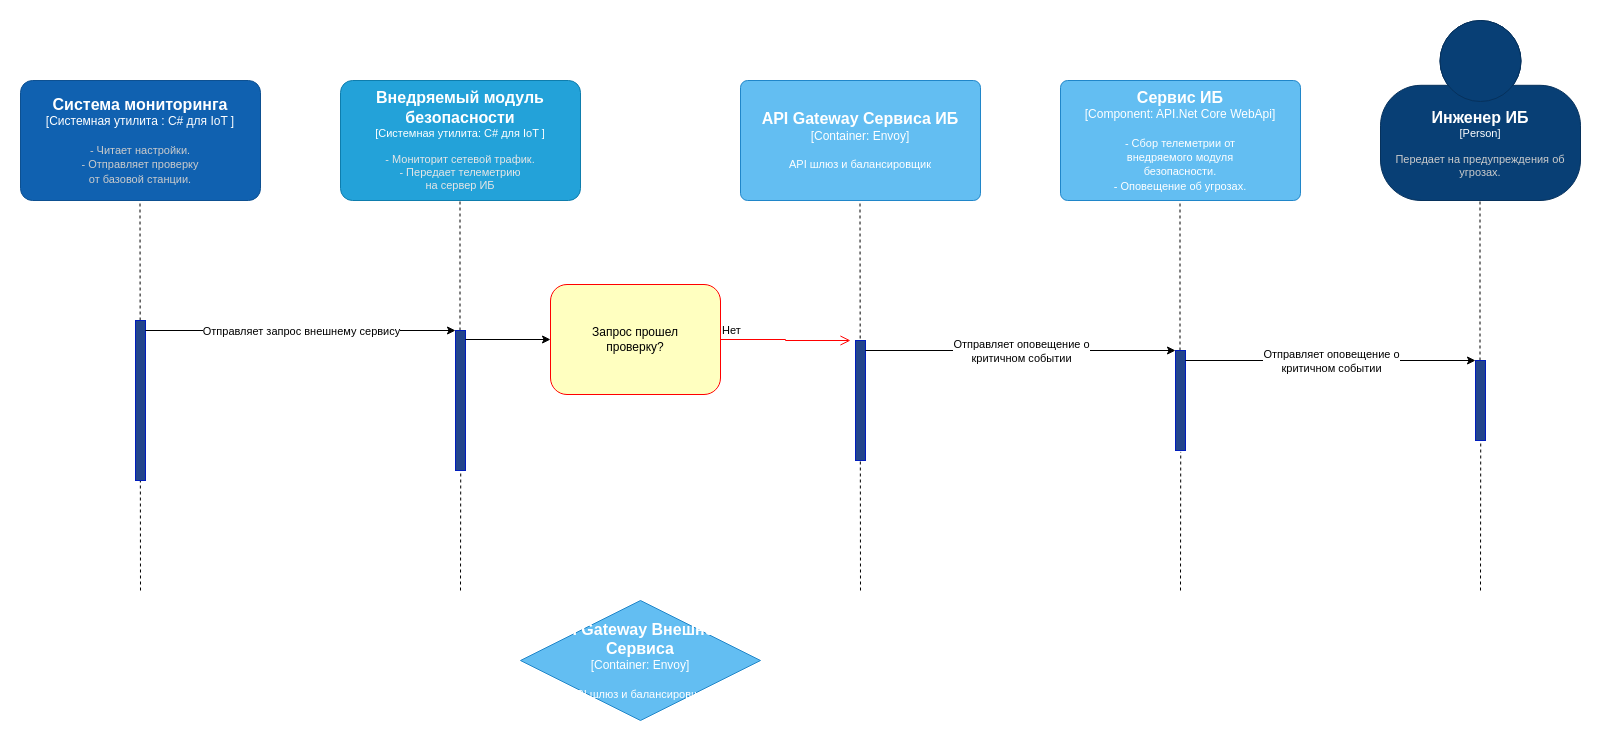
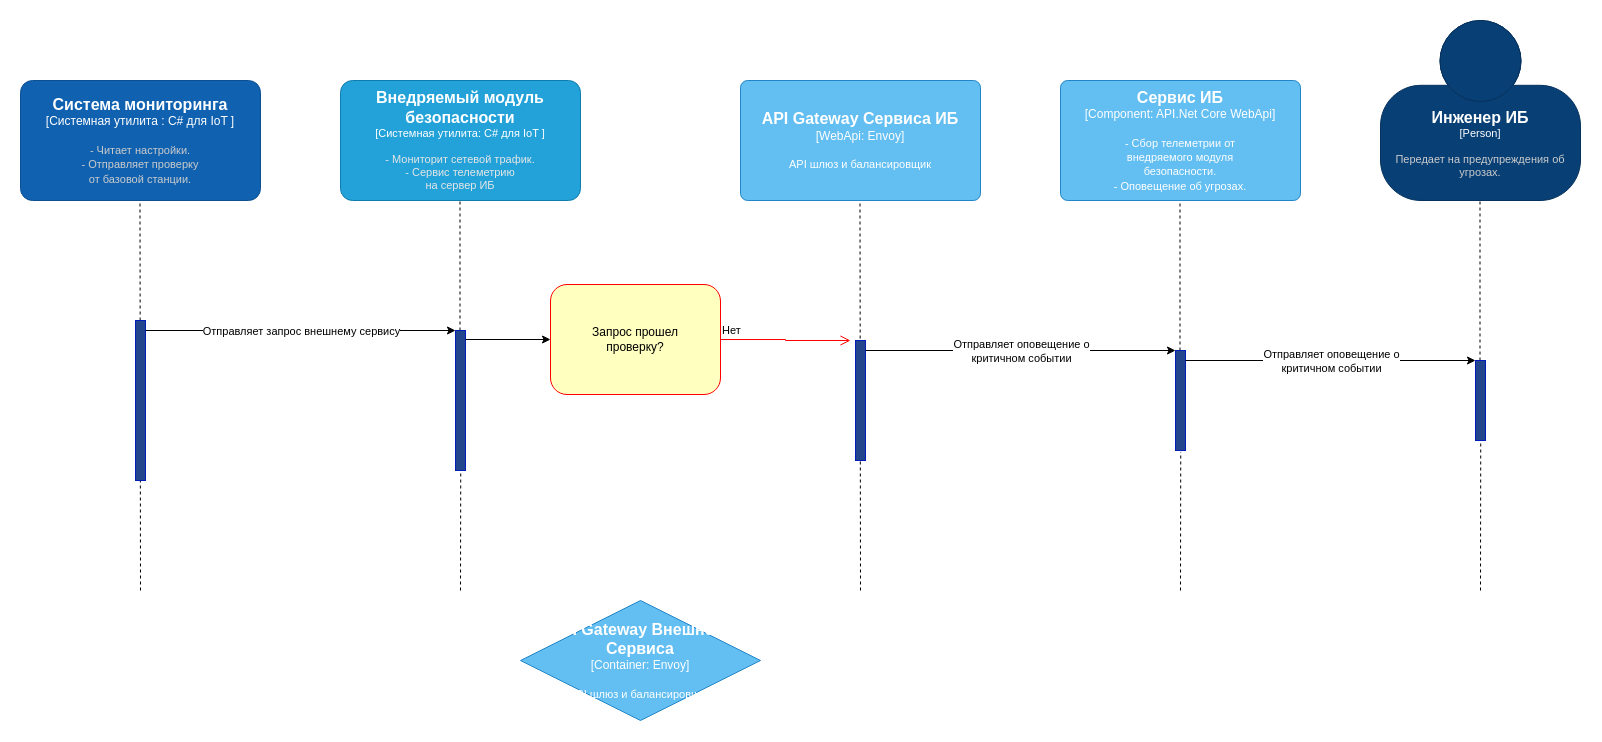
  <mxCell id="0" />
  <mxCell id="1" parent="0" />
  <mxCell id="2" value="&lt;font style=&quot;font-size: 16px&quot;&gt;&lt;b&gt;Система мониторинга&lt;/b&gt;&lt;/font&gt;&lt;div&gt;[Системная утилита : C# для IoT ]&lt;/div&gt;&lt;br&gt;&lt;div&gt;&lt;font style=&quot;font-size: 11px&quot;&gt;&lt;font color=&quot;#cccccc&quot;&gt;- Читает настройки.&#10;- Отправляет проверку&#10;от базовой станции.&lt;/font&gt;&lt;/div&gt;" style="rounded=1;whiteSpace=wrap;html=1;labelBackgroundColor=none;fillColor=#1061B0;fontColor=#ffffff;align=center;arcSize=10;strokeColor=#0D5091;metaEdit=1;resizable=0;points=[[0.25,0,0],[0.5,0,0],[0.75,0,0],[1,0.25,0],[1,0.5,0],[1,0.75,0],[0.75,1,0],[0.5,1,0],[0.25,1,0],[0,0.75,0],[0,0.5,0],[0,0.25,0]];" vertex="1" parent="1"><mxGeometry x="20" y="80" width="240" height="120" as="geometry" /></mxCell>
- <mxCell id="3" value="&lt;font style=&quot;font-size: 16px&quot;&gt;&lt;b&gt;Внедряемый модуль безопасности&lt;/b&gt;&lt;/font&gt;&lt;div&gt;[Системная утилита: C# для IoT ]&lt;/div&gt;&lt;br&gt;&lt;div&gt;&lt;font style=&quot;font-size: 11px&quot;&gt;&lt;font color=&quot;#E6E6E6&quot;&gt;- Мониторит сетевой трафик.&#10;- Передает телеметрию&#10;на сервер ИБ&lt;/font&gt;&lt;/div&gt;" style="rounded=1;whiteSpace=wrap;html=1;fontSize=11;labelBackgroundColor=none;fillColor=#23A2D9;fontColor=#ffffff;align=center;arcSize=10;strokeColor=#0E7DAD;metaEdit=1;resizable=0;points=[[0.25,0,0],[0.5,0,0],[0.75,0,0],[1,0.25,0],[1,0.5,0],[1,0.75,0],[0.75,1,0],[0.5,1,0],[0.25,1,0],[0,0.75,0],[0,0.5,0],[0,0.25,0]];" vertex="1" parent="1"><mxGeometry x="340" y="80" width="240" height="120" as="geometry" /></mxCell>
- <mxCell id="4" value="&lt;font style=&quot;font-size: 16px&quot;&gt;&lt;b&gt;API Gateway Cервиса ИБ&lt;/b&gt;&lt;/font&gt;&lt;div&gt;[Container: Envoy]&lt;/div&gt;&lt;br&gt;&lt;div&gt;&lt;font style=&quot;font-size: 11px&quot;&gt;API шлюз и балансировщик&lt;/font&gt;&lt;/div&gt;" style="rounded=1;whiteSpace=wrap;html=1;labelBackgroundColor=none;fillColor=#63BEF2;fontColor=#ffffff;align=center;arcSize=6;strokeColor=#2086C9;metaEdit=1;resizable=0;points=[[0.25,0,0],[0.5,0,0],[0.75,0,0],[1,0.25,0],[1,0.5,0],[1,0.75,0],[0.75,1,0],[0.5,1,0],[0.25,1,0],[0,0.75,0],[0,0.5,0],[0,0.25,0]];" vertex="1" parent="1"><mxGeometry x="740" y="80" width="240" height="120" as="geometry" /></mxCell>
+ <mxCell id="3" value="&lt;font style=&quot;font-size: 16px&quot;&gt;&lt;b&gt;Внедряемый модуль безопасности&lt;/b&gt;&lt;/font&gt;&lt;div&gt;[Системная утилита: C# для IoT ]&lt;/div&gt;&lt;br&gt;&lt;div&gt;&lt;font style=&quot;font-size: 11px&quot;&gt;&lt;font color=&quot;#E6E6E6&quot;&gt;- Мониторит сетевой трафик.&#10;- Сервис телеметрию&#10;на сервер ИБ&lt;/font&gt;&lt;/div&gt;" style="rounded=1;whiteSpace=wrap;html=1;fontSize=11;labelBackgroundColor=none;fillColor=#23A2D9;fontColor=#ffffff;align=center;arcSize=10;strokeColor=#0E7DAD;metaEdit=1;resizable=0;points=[[0.25,0,0],[0.5,0,0],[0.75,0,0],[1,0.25,0],[1,0.5,0],[1,0.75,0],[0.75,1,0],[0.5,1,0],[0.25,1,0],[0,0.75,0],[0,0.5,0],[0,0.25,0]];" vertex="1" parent="1"><mxGeometry x="340" y="80" width="240" height="120" as="geometry" /></mxCell>
+ <mxCell id="4" value="&lt;font style=&quot;font-size: 16px&quot;&gt;&lt;b&gt;API Gateway Cервиса ИБ&lt;/b&gt;&lt;/font&gt;&lt;div&gt;[WebApi: Envoy]&lt;/div&gt;&lt;br&gt;&lt;div&gt;&lt;font style=&quot;font-size: 11px&quot;&gt;API шлюз и балансировщик&lt;/font&gt;&lt;/div&gt;" style="rounded=1;whiteSpace=wrap;html=1;labelBackgroundColor=none;fillColor=#63BEF2;fontColor=#ffffff;align=center;arcSize=6;strokeColor=#2086C9;metaEdit=1;resizable=0;points=[[0.25,0,0],[0.5,0,0],[0.75,0,0],[1,0.25,0],[1,0.5,0],[1,0.75,0],[0.75,1,0],[0.5,1,0],[0.25,1,0],[0,0.75,0],[0,0.5,0],[0,0.25,0]];" vertex="1" parent="1"><mxGeometry x="740" y="80" width="240" height="120" as="geometry" /></mxCell>
  <mxCell id="5" value="&lt;font style=&quot;font-size: 16px&quot;&gt;&lt;b&gt;Сервис ИБ&lt;/b&gt;&lt;/font&gt;&lt;div&gt;[Component: API.Net Core WebApi]&lt;/div&gt;&lt;br&gt;&lt;div&gt;&lt;font style=&quot;font-size: 11px&quot;&gt;- Cбор телеметрии от&#10;внедряемого модуля&#10;безопасности.&#10;- Оповещение об угрозах.&lt;/font&gt;&lt;/div&gt;" style="rounded=1;whiteSpace=wrap;html=1;labelBackgroundColor=none;fillColor=#63BEF2;fontColor=#ffffff;align=center;arcSize=6;strokeColor=#2086C9;metaEdit=1;resizable=0;points=[[0.25,0,0],[0.5,0,0],[0.75,0,0],[1,0.25,0],[1,0.5,0],[1,0.75,0],[0.75,1,0],[0.5,1,0],[0.25,1,0],[0,0.75,0],[0,0.5,0],[0,0.25,0]];" vertex="1" parent="1"><mxGeometry x="1060" y="80" width="240" height="120" as="geometry" /></mxCell>
  <mxCell id="6" value="&lt;font style=&quot;font-size: 16px&quot;&gt;&lt;b&gt;Инженер ИБ&lt;/b&gt;&lt;/font&gt;&lt;div&gt;[Person]&lt;/div&gt;&lt;br&gt;&lt;div&gt;&lt;font style=&quot;font-size: 11px&quot;&gt;&lt;font color=&quot;#cccccc&quot;&gt;Передает на предупреждения об угрозах.&lt;/font&gt;&lt;/div&gt;" style="html=1;fontSize=11;dashed=0;whiteSpace=wrap;fillColor=#083F75;strokeColor=#06315C;fontColor=#ffffff;shape=mxgraph.c4.person2;align=center;metaEdit=1;points=[[0.5,0,0],[1,0.5,0],[1,0.75,0],[0.75,1,0],[0.5,1,0],[0.25,1,0],[0,0.75,0],[0,0.5,0]];resizable=0;" vertex="1" parent="1"><mxGeometry x="1380" y="20" width="200" height="180" as="geometry" /></mxCell>
  <mxCell id="7" value="" style="endArrow=none;dashed=1;html=1;rounded=0;entryX=0.523;entryY=1.014;entryDx=0;entryDy=0;entryPerimeter=0;" edge="1" parent="1"><mxGeometry width="50" height="50" relative="1" as="geometry"><mxPoint x="140" y="590" as="sourcePoint" /><mxPoint x="139.5" y="200" as="targetPoint" /></mxGeometry></mxCell>
  <mxCell id="8" value="" style="endArrow=none;dashed=1;html=1;rounded=0;entryX=0.523;entryY=1.014;entryDx=0;entryDy=0;entryPerimeter=0;" edge="1" parent="1" source="16"><mxGeometry width="50" height="50" relative="1" as="geometry"><mxPoint x="460" y="590" as="sourcePoint" /><mxPoint x="459.5" y="200" as="targetPoint" /></mxGeometry></mxCell>
  <mxCell id="9" value="" style="endArrow=none;dashed=1;html=1;rounded=0;entryX=0.523;entryY=1.014;entryDx=0;entryDy=0;entryPerimeter=0;" edge="1" parent="1"><mxGeometry width="50" height="50" relative="1" as="geometry"><mxPoint x="860" y="590" as="sourcePoint" /><mxPoint x="859.5" y="200" as="targetPoint" /></mxGeometry></mxCell>
  <mxCell id="10" value="" style="endArrow=none;dashed=1;html=1;rounded=0;entryX=0.523;entryY=1.014;entryDx=0;entryDy=0;entryPerimeter=0;" edge="1" parent="1" source="19"><mxGeometry width="50" height="50" relative="1" as="geometry"><mxPoint x="1180" y="590" as="sourcePoint" /><mxPoint x="1179.5" y="200" as="targetPoint" /></mxGeometry></mxCell>
  <mxCell id="11" value="" style="endArrow=none;dashed=1;html=1;rounded=0;entryX=0.523;entryY=1.014;entryDx=0;entryDy=0;entryPerimeter=0;" edge="1" parent="1" source="29"><mxGeometry width="50" height="50" relative="1" as="geometry"><mxPoint x="1480" y="590" as="sourcePoint" /><mxPoint x="1479.5" y="200" as="targetPoint" /></mxGeometry></mxCell>
  <mxCell id="12" value="" style="html=1;points=[[0,0,0,0,5],[0,1,0,0,-5],[1,0,0,0,5],[1,1,0,0,-5]];perimeter=orthogonalPerimeter;outlineConnect=0;targetShapes=umlLifeline;portConstraint=eastwest;newEdgeStyle={&quot;curved&quot;:0,&quot;rounded&quot;:0};fillColor=light-dark(#23458b, #6db2ff);fontColor=#ffffff;strokeColor=#001DBC;" vertex="1" parent="1"><mxGeometry x="135" y="320" width="10" height="160" as="geometry" /></mxCell>
  <mxCell id="13" value="" style="endArrow=classic;html=1;rounded=0;" edge="1" parent="1" target="16"><mxGeometry relative="1" as="geometry"><mxPoint x="145" y="330" as="sourcePoint" /><mxPoint x="440" y="330" as="targetPoint" /></mxGeometry></mxCell>
  <mxCell id="14" value="Отправляет запрос внешнему сервису" style="edgeLabel;resizable=0;html=1;;align=center;verticalAlign=middle;" connectable="0" vertex="1" parent="13"><mxGeometry relative="1" as="geometry" /></mxCell>
  <mxCell id="15" value="" style="endArrow=none;dashed=1;html=1;rounded=0;entryX=0.523;entryY=1.014;entryDx=0;entryDy=0;entryPerimeter=0;" edge="1" parent="1" target="16"><mxGeometry width="50" height="50" relative="1" as="geometry"><mxPoint x="460" y="590" as="sourcePoint" /><mxPoint x="459.5" y="200" as="targetPoint" /></mxGeometry></mxCell>
  <mxCell id="16" value="" style="html=1;points=[[0,0,0,0,5],[0,1,0,0,-5],[1,0,0,0,5],[1,1,0,0,-5]];perimeter=orthogonalPerimeter;outlineConnect=0;targetShapes=umlLifeline;portConstraint=eastwest;newEdgeStyle={&quot;curved&quot;:0,&quot;rounded&quot;:0};fillColor=light-dark(#23458b, #6db2ff);fontColor=#ffffff;strokeColor=#001DBC;" vertex="1" parent="1"><mxGeometry x="455" y="330" width="10" height="140" as="geometry" /></mxCell>
  <mxCell id="17" value="" style="html=1;points=[[0,0,0,0,5],[0,1,0,0,-5],[1,0,0,0,5],[1,1,0,0,-5]];perimeter=orthogonalPerimeter;outlineConnect=0;targetShapes=umlLifeline;portConstraint=eastwest;newEdgeStyle={&quot;curved&quot;:0,&quot;rounded&quot;:0};fillColor=light-dark(#23458b, #6db2ff);fontColor=#ffffff;strokeColor=#001DBC;" vertex="1" parent="1"><mxGeometry x="855" y="340" width="10" height="120" as="geometry" /></mxCell>
  <mxCell id="18" value="" style="endArrow=none;dashed=1;html=1;rounded=0;entryX=0.523;entryY=1.014;entryDx=0;entryDy=0;entryPerimeter=0;" edge="1" parent="1" target="19"><mxGeometry width="50" height="50" relative="1" as="geometry"><mxPoint x="1180" y="590" as="sourcePoint" /><mxPoint x="1179.5" y="200" as="targetPoint" /></mxGeometry></mxCell>
  <mxCell id="19" value="" style="html=1;points=[[0,0,0,0,5],[0,1,0,0,-5],[1,0,0,0,5],[1,1,0,0,-5]];perimeter=orthogonalPerimeter;outlineConnect=0;targetShapes=umlLifeline;portConstraint=eastwest;newEdgeStyle={&quot;curved&quot;:0,&quot;rounded&quot;:0};fillColor=light-dark(#23458b, #6db2ff);fontColor=#ffffff;strokeColor=#001DBC;" vertex="1" parent="1"><mxGeometry x="1175" y="350" width="10" height="100" as="geometry" /></mxCell>
  <mxCell id="20" value="&lt;font style=&quot;font-size: 16px&quot;&gt;&lt;b&gt;API Gateway Внешнего Cервиса&lt;/b&gt;&lt;/font&gt;&lt;div&gt;[Container: Envoy]&lt;/div&gt;&lt;br&gt;&lt;div&gt;&lt;font style=&quot;font-size: 11px&quot;&gt;API шлюз и балансировщик&lt;/font&gt;&lt;/div&gt;" style="rhombus;whiteSpace=wrap;html=1;labelBackgroundColor=none;fillColor=#63BEF2;fontColor=#ffffff;align=center;arcSize=6;strokeColor=#2086C9;metaEdit=1;resizable=0;points=[[0.25,0,0],[0.5,0,0],[0.75,0,0],[1,0.25,0],[1,0.5,0],[1,0.75,0],[0.75,1,0],[0.5,1,0],[0.25,1,0],[0,0.75,0],[0,0.5,0],[0,0.25,0]];" vertex="1" parent="1"><mxGeometry x="520" y="600" width="240" height="120" as="geometry" /></mxCell>
  <mxCell id="21" value="Запрос прошел&lt;div&gt;проверку?&lt;/div&gt;" style="whiteSpace=wrap;html=1;fontColor=#000000;fillColor=#ffffc0;strokeColor=#ff0000;rounded=1;" vertex="1" parent="1"><mxGeometry x="550" y="284" width="170" height="110" as="geometry" /></mxCell>
  <mxCell id="22" value="Нет" style="edgeStyle=orthogonalEdgeStyle;html=1;align=left;verticalAlign=bottom;endArrow=open;endSize=8;strokeColor=#ff0000;rounded=0;exitX=1;exitY=0.5;exitDx=0;exitDy=0;" edge="1" source="21" parent="1"><mxGeometry x="-1" relative="1" as="geometry"><mxPoint x="850" y="340" as="targetPoint" /><mxPoint x="720" y="340" as="sourcePoint" /><Array as="points"><mxPoint x="785" y="340" /><mxPoint x="850" y="341" /></Array></mxGeometry></mxCell>
  <mxCell id="23" value="" style="endArrow=classic;html=1;rounded=0;entryX=0;entryY=0.5;entryDx=0;entryDy=0;" edge="1" parent="1" source="16" target="21"><mxGeometry relative="1" as="geometry"><mxPoint x="465" y="330" as="sourcePoint" /><mxPoint x="775" y="330" as="targetPoint" /></mxGeometry></mxCell>
  <mxCell id="24" value="" style="endArrow=classic;html=1;rounded=0;" edge="1" parent="1"><mxGeometry relative="1" as="geometry"><mxPoint x="865" y="350" as="sourcePoint" /><mxPoint x="1175" y="350" as="targetPoint" /></mxGeometry></mxCell>
  <mxCell id="25" value="Отправляет оповещение о&lt;div&gt;критичном событии&lt;/div&gt;" style="edgeLabel;resizable=0;html=1;;align=center;verticalAlign=middle;" connectable="0" vertex="1" parent="24"><mxGeometry relative="1" as="geometry" /></mxCell>
  <mxCell id="26" value="" style="endArrow=classic;html=1;rounded=0;" edge="1" parent="1" target="29"><mxGeometry relative="1" as="geometry"><mxPoint x="1185" y="360" as="sourcePoint" /><mxPoint x="1470" y="360" as="targetPoint" /></mxGeometry></mxCell>
  <mxCell id="27" value="Отправляет оповещение о&lt;div&gt;критичном событии&lt;/div&gt;" style="edgeLabel;resizable=0;html=1;;align=center;verticalAlign=middle;" connectable="0" vertex="1" parent="26"><mxGeometry relative="1" as="geometry" /></mxCell>
  <mxCell id="28" value="" style="endArrow=none;dashed=1;html=1;rounded=0;entryX=0.523;entryY=1.014;entryDx=0;entryDy=0;entryPerimeter=0;" edge="1" parent="1" target="29"><mxGeometry width="50" height="50" relative="1" as="geometry"><mxPoint x="1480" y="590" as="sourcePoint" /><mxPoint x="1479.5" y="200" as="targetPoint" /></mxGeometry></mxCell>
  <mxCell id="29" value="" style="html=1;points=[[0,0,0,0,5],[0,1,0,0,-5],[1,0,0,0,5],[1,1,0,0,-5]];perimeter=orthogonalPerimeter;outlineConnect=0;targetShapes=umlLifeline;portConstraint=eastwest;newEdgeStyle={&quot;curved&quot;:0,&quot;rounded&quot;:0};fillColor=light-dark(#23458b, #6db2ff);fontColor=#ffffff;strokeColor=#001DBC;" vertex="1" parent="1"><mxGeometry x="1475" y="360" width="10" height="80" as="geometry" /></mxCell>
